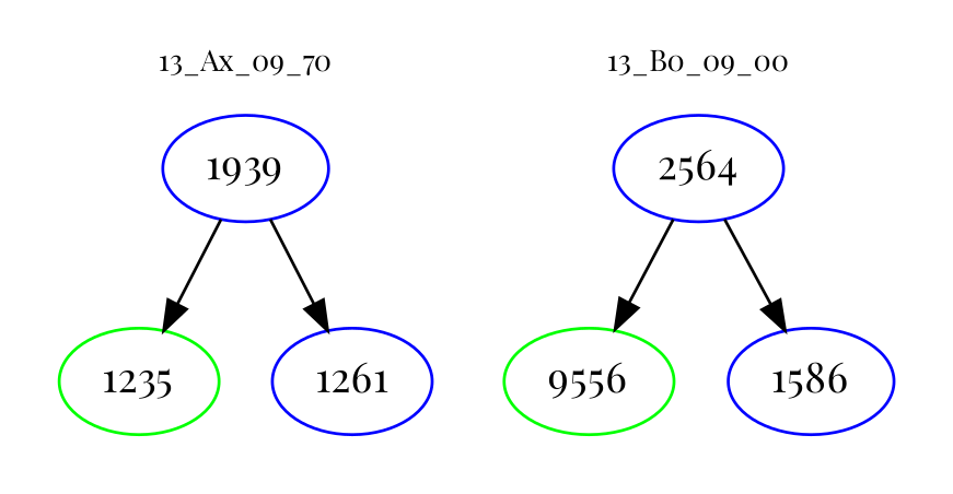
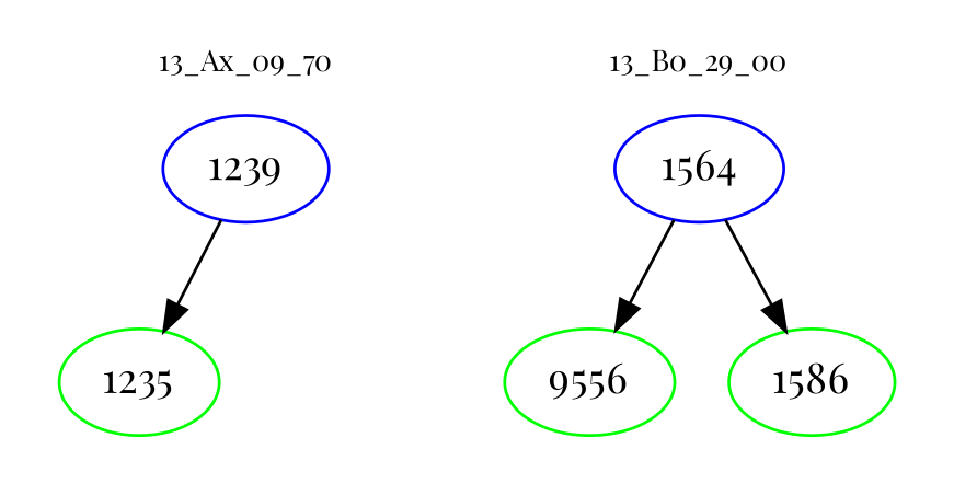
  digraph {
    fontname="Playfair Display"
    node [color=blue fontname="Playfair Display"]
    edge [color=black fontname="Playfair Display"]
-   n1 [label=1939]
+   n1 [label=1239]
    n2 [color=green label=1235]
-   n3 [label=1261]
-   n4 [label=2564]
+   n4 [label=1564]
    n5 [color=green label=9556]
-   n6 [label=1586]
+   n6 [color=green label=1586]
    subgraph cluster_1 {
      color=white
      fontsize=10
      label="13_Ax_09_70"
      n1
      n2
-     n3
    }
    subgraph cluster_2 {
      color=white
      fontsize=10
-     label="13_B0_09_00"
+     label="13_B0_29_00"
      n4
      n5
      n6
    }
    n1 -> n2
-   n1 -> n3
    n4 -> n5
    n4 -> n6
  }
